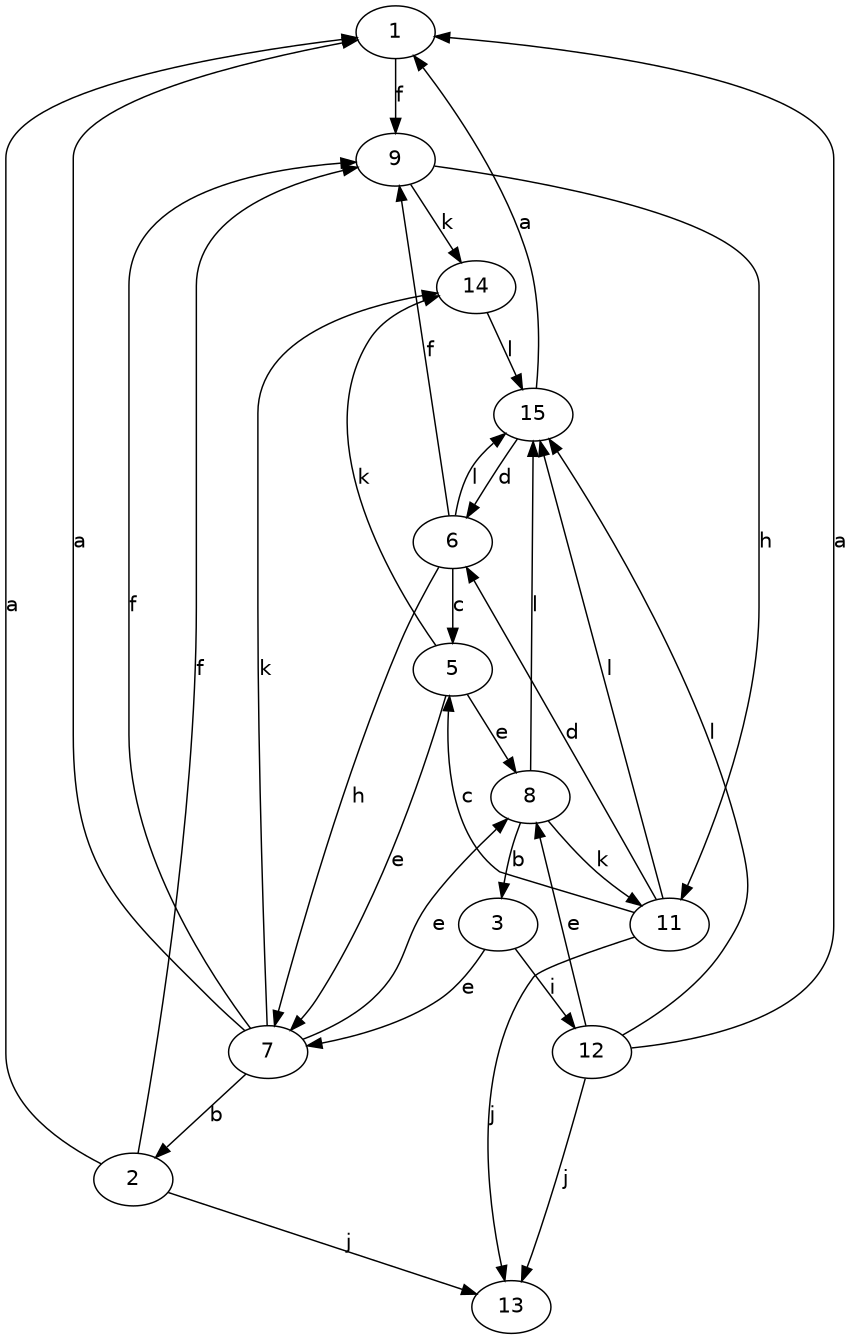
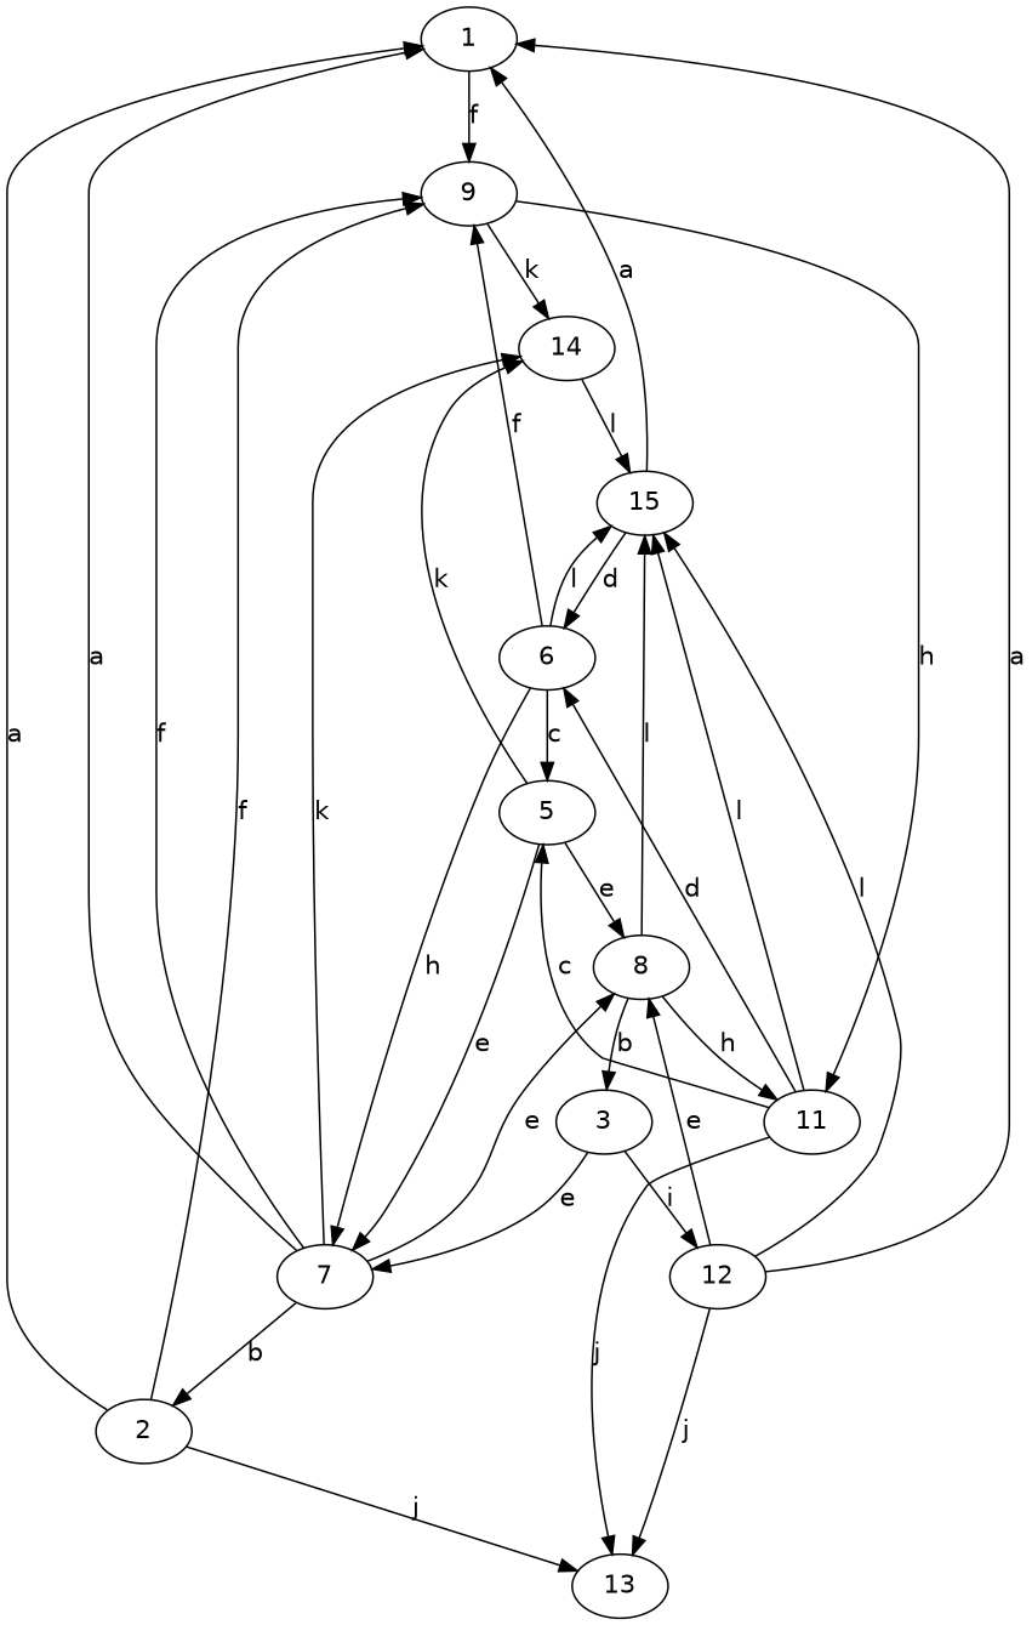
  strict digraph {
    fontname="DejaVu Sans"
    node [fontname="DejaVu Sans"]
    edge [fontname="DejaVu Sans"]
    1
    9
    14
    11
    2
    13
    3
    7
    12
    8
    15
    5
    6
    1 -> 9 [label=f]
    9 -> 14 [label=k]
    9 -> 11 [label=h]
    14 -> 15 [label=l]
    11 -> 13 [label=j]
    11 -> 15 [label=l]
    11 -> 5 [label=c]
    11 -> 6 [label=d]
    2 -> 1 [label=a]
    2 -> 9 [label=f]
    2 -> 13 [label=j]
    3 -> 7 [label=e]
    3 -> 12 [label=i]
    7 -> 1 [label=a]
    7 -> 9 [label=f]
    7 -> 14 [label=k]
    7 -> 2 [label=b]
    7 -> 8 [label=e]
    12 -> 1 [label=a]
    12 -> 13 [label=j]
    12 -> 8 [label=e]
    12 -> 15 [label=l]
-   8 -> 11 [label=k]
+   8 -> 11 [label=h]
    8 -> 3 [label=b]
    8 -> 15 [label=l]
    15 -> 1 [label=a]
    15 -> 6 [label=d]
    5 -> 14 [label=k]
    5 -> 7 [label=e]
    5 -> 8 [label=e]
    6 -> 9 [label=f]
    6 -> 7 [label=h]
    6 -> 15 [label=l]
    6 -> 5 [label=c]
  }
